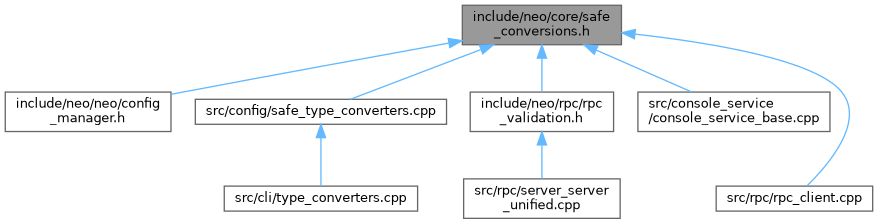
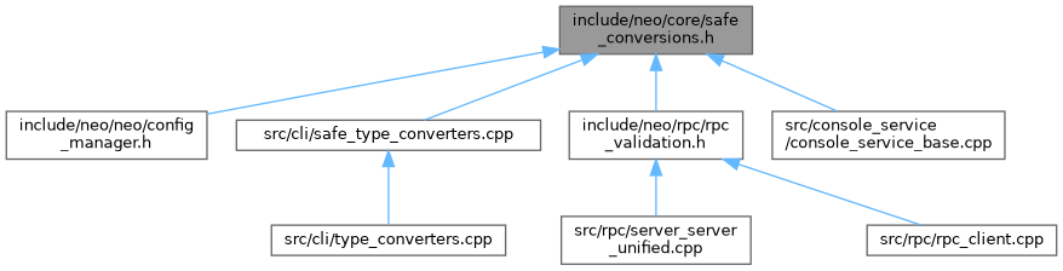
  digraph {
    node [color=grey40 fillcolor=white fontname=Helvetica fontsize=10 shape=box style=filled]
    edge [color=steelblue1 dir=back fontname=Helvetica fontsize=10 labelfontname=Helvetica labelfontsize=10 style=solid]
    n1 [color=gray40 fillcolor=grey60 fontcolor=black height=0.2 label="include/neo/core/safe\l_conversions.h" width=0.4]
    n2 [height=0.2 label="include/neo/neo/config\l_manager.h" width=0.4]
    n3 [height=0.2 label="include/neo/rpc/rpc\l_validation.h" width=0.4]
-   n4 [height=0.2 label="src/config/safe_type_converters.cpp" width=0.4]
+   n4 [height=0.2 label="src/cli/safe_type_converters.cpp" width=0.4]
    n5 [height=0.2 label="src/console_service\l/console_service_base.cpp" width=0.4]
    n6 [height=0.2 label="src/rpc/rpc_client.cpp" width=0.4]
    n7 [height=0.2 label="src/rpc/server_server\l_unified.cpp" width=0.4]
    n8 [height=0.2 label="src/cli/type_converters.cpp" width=0.4]
    n1 -> n2
    n1 -> n3
    n1 -> n4
    n1 -> n5
-   n1 -> n6
+   n3 -> n6
    n3 -> n7
    n4 -> n8
  }
